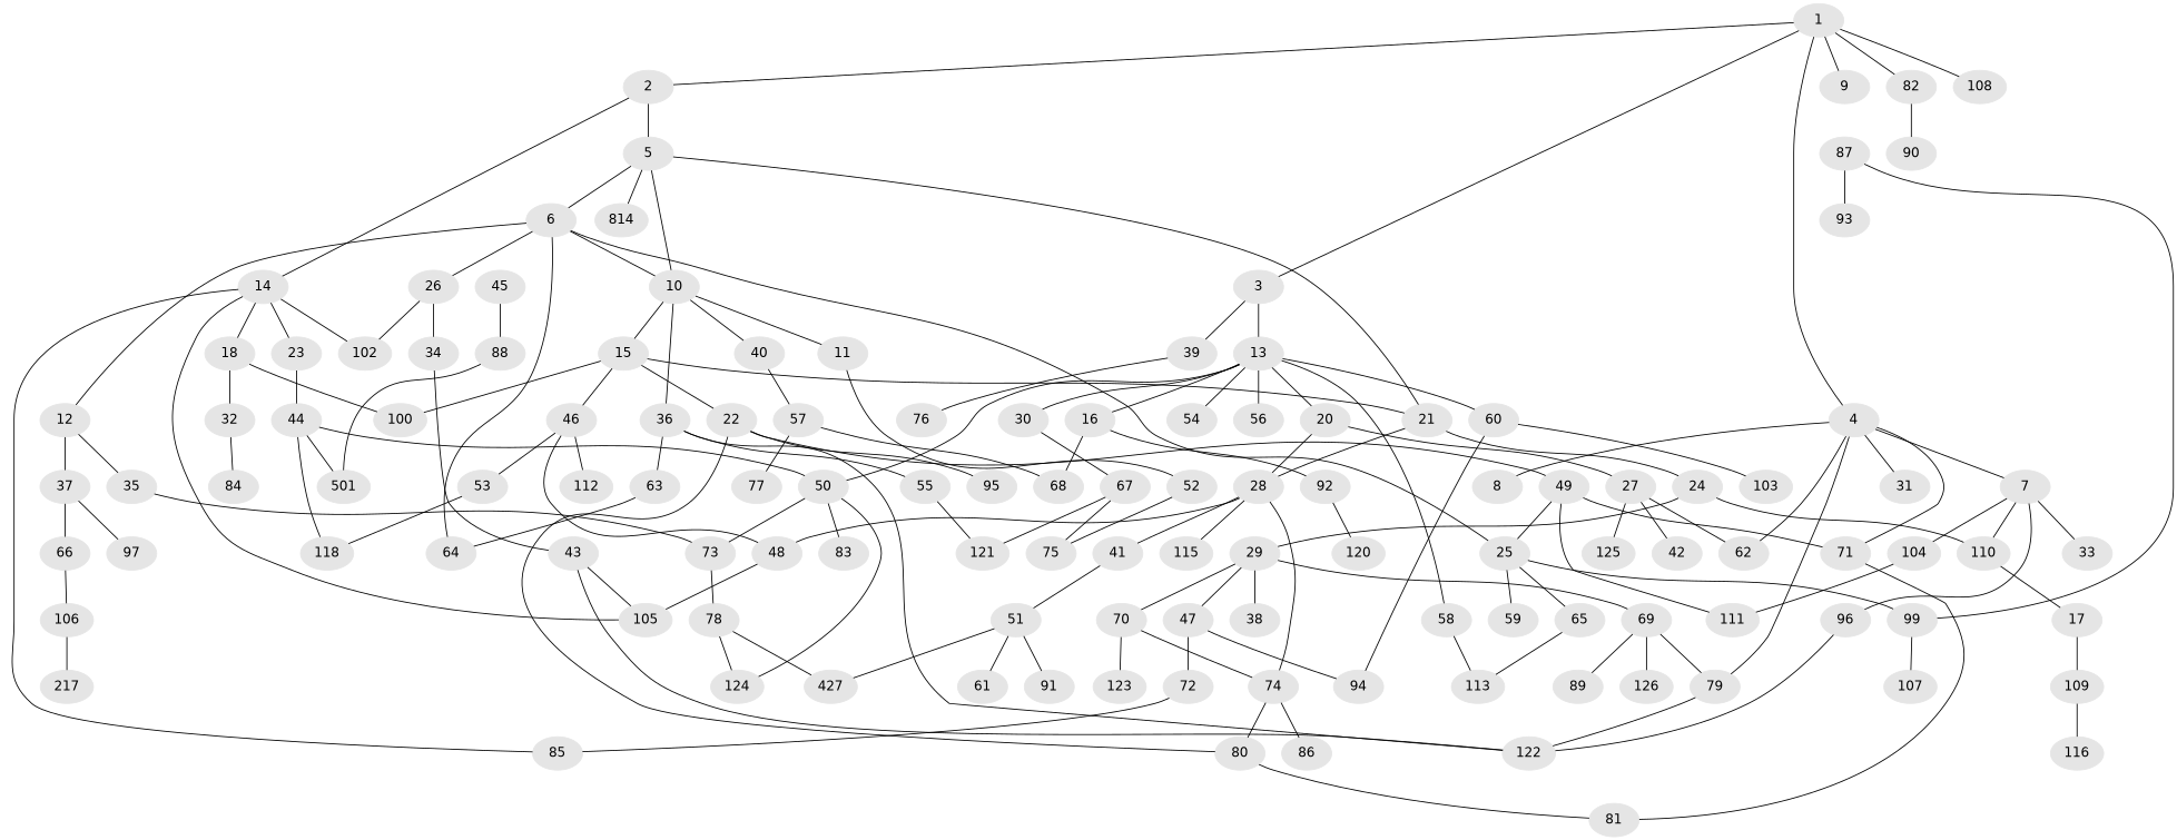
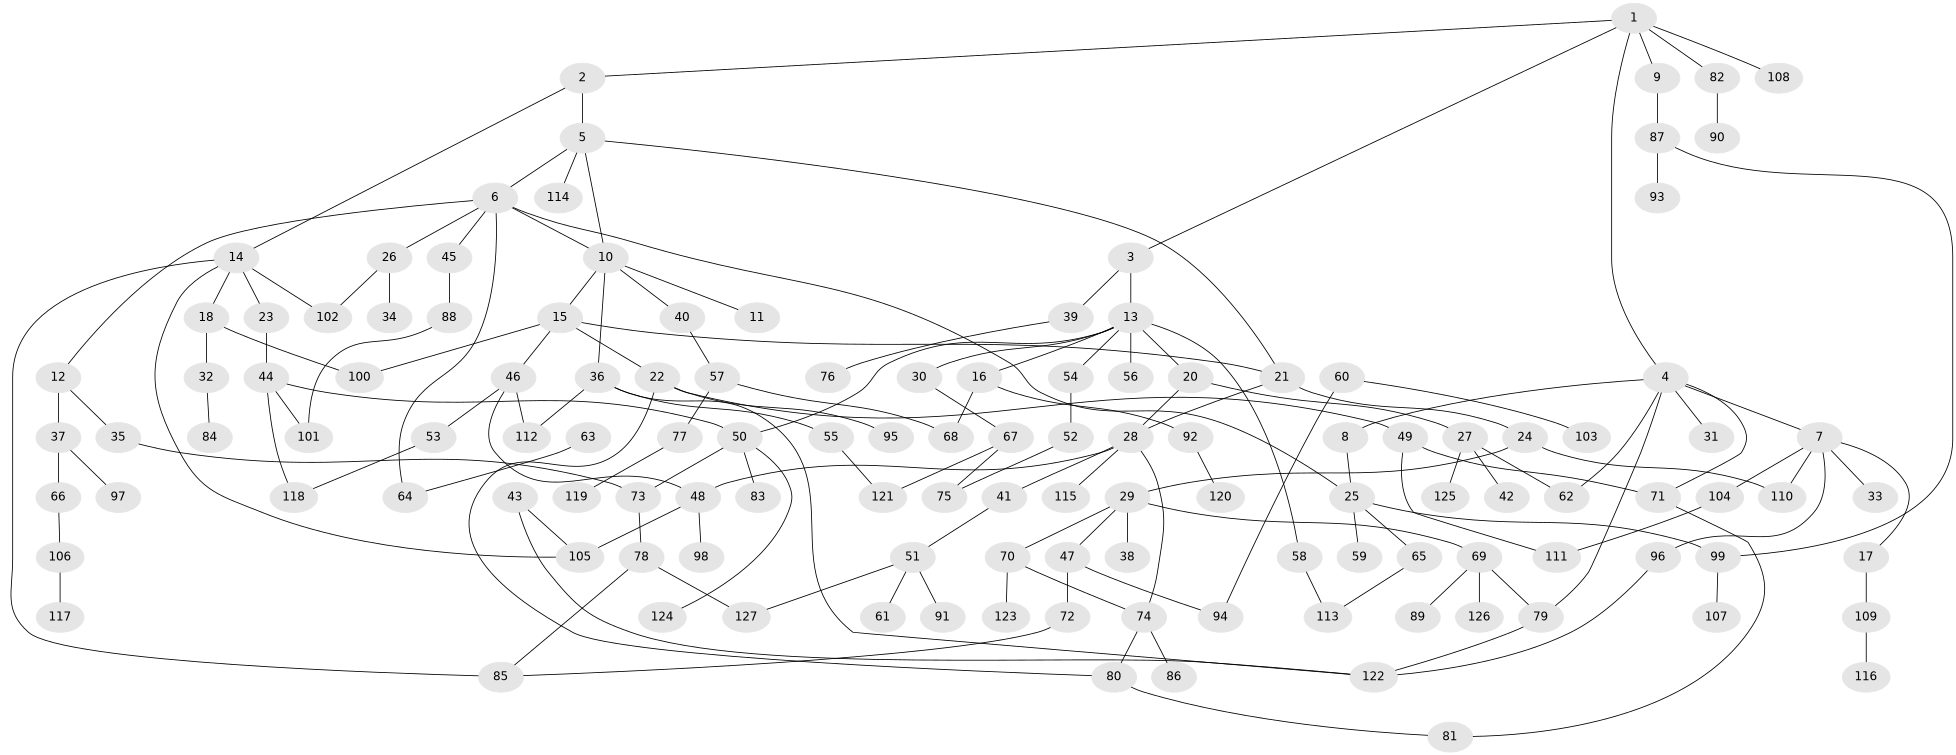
  graph {
    fontname="DejaVu Sans"
    node [color=gray90 fontname="DejaVu Sans" style=filled]
    edge [fontname="DejaVu Sans"]
    1
    2
    3
    4
    9
    82
    108
    5
    14
    13
    39
    7
    8
    31
    62
    71
    79
    87
    90
    6
    10
    21
-   114 [label=814]
+   114
    18
    23
    85
    102
    105
    16
    20
    30
    50
    54
    56
    58
    60
    76
    17
    33
    96
    104
    110
    25
    81
    122
    12
    26
    45
    64
    11
    15
    36
    40
    28
    24
    35
    37
    59
    65
    99
    34
    88
    109
    111
    93
    52
    22
    46
    100
    55
    63
    57
    75
    73
    66
    97
    68
    92
    27
    67
    83
    124
    113
    94
    103
    32
    44
    49
    80
    95
    48
    53
    112
    120
    116
    84
    70
    74
    123
    125
    42
    41
    115
    29
-   101 [label=501]
+   101
    118
    38
    47
    69
    107
    43
    51
+   98
    86
    72
    89
    126
    121
    78
    106
    77
    61
    91
-   127 [label=427]
-   117 [label=217]
+   127
+   119
+   117
    1 -- 2
    1 -- 3
    1 -- 4
    1 -- 9
    1 -- 82
    1 -- 108
    2 -- 5
    2 -- 14
    3 -- 13
    3 -- 39
    4 -- 7
    4 -- 8
    4 -- 31
    4 -- 62
    4 -- 71
    4 -- 79
+   9 -- 87
    82 -- 90
    5 -- 6
    5 -- 10
    5 -- 21
    5 -- 114
    14 -- 18
    14 -- 23
    14 -- 85
    14 -- 102
    14 -- 105
    13 -- 16
    13 -- 20
    13 -- 30
    13 -- 50
    13 -- 54
    13 -- 56
    13 -- 58
-   13 -- 60
    39 -- 76
-   110 -- 17
+   7 -- 17
    7 -- 33
    7 -- 96
    7 -- 104
    7 -- 110
-   49 -- 25
+   8 -- 25
    71 -- 81
    79 -- 122
    87 -- 99
    87 -- 93
    6 -- 10
    6 -- 25
    6 -- 12
    6 -- 26
+   6 -- 45
    6 -- 64
    10 -- 11
    10 -- 15
    10 -- 36
    10 -- 40
    21 -- 28
    21 -- 24
    18 -- 100
    18 -- 32
    23 -- 44
    16 -- 68
    16 -- 92
    20 -- 28
    20 -- 27
    30 -- 67
    50 -- 73
    50 -- 83
    50 -- 124
    58 -- 113
    60 -- 94
    60 -- 103
    17 -- 109
    96 -- 122
    104 -- 111
    25 -- 59
    25 -- 65
    25 -- 99
    12 -- 35
    12 -- 37
    26 -- 102
    26 -- 34
    45 -- 88
-   11 -- 52
+   54 -- 52
    15 -- 21
    15 -- 22
    15 -- 46
    15 -- 100
    36 -- 122
    36 -- 55
-   36 -- 63
+   36 -- 112
    40 -- 57
    28 -- 48
    28 -- 74
    28 -- 41
    28 -- 115
    24 -- 110
    24 -- 29
    35 -- 73
    37 -- 66
    37 -- 97
    65 -- 113
    99 -- 107
-   34 -- 43
    88 -- 101
    109 -- 116
    52 -- 75
    22 -- 49
    22 -- 80
    22 -- 95
    46 -- 48
    46 -- 53
    46 -- 112
    55 -- 121
    63 -- 64
    57 -- 68
    57 -- 77
    73 -- 78
    66 -- 106
    92 -- 120
    27 -- 62
    27 -- 125
    27 -- 42
    67 -- 75
    67 -- 121
    32 -- 84
    44 -- 50
    44 -- 101
    44 -- 118
    49 -- 71
    49 -- 111
    80 -- 81
    48 -- 105
+   48 -- 98
    53 -- 118
    70 -- 74
    70 -- 123
    74 -- 80
    74 -- 86
    41 -- 51
    29 -- 70
    29 -- 38
    29 -- 47
    29 -- 69
    47 -- 94
    47 -- 72
    69 -- 79
    69 -- 89
    69 -- 126
    43 -- 105
    43 -- 122
    51 -- 61
    51 -- 91
    51 -- 127
    72 -- 85
-   78 -- 124
+   78 -- 85
    78 -- 127
    106 -- 117
+   77 -- 119
  }
